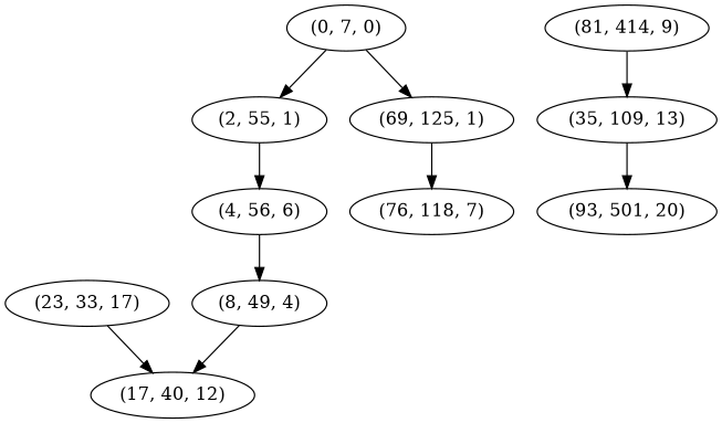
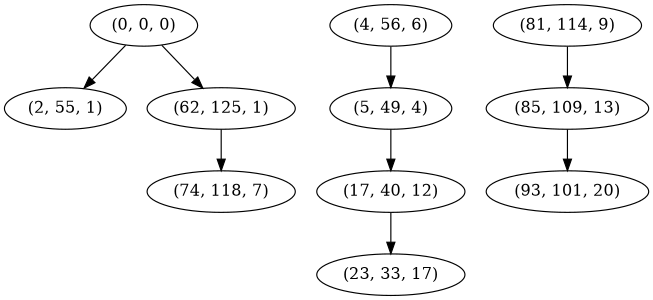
  digraph {
    n1 [label="(2, 55, 1)"]
-   "(0, 0, 0)" [label="(0, 7, 0)"]
-   "(69, 125, 1)"
+   "(0, 0, 0)"
+   "(69, 125, 1)" [label="(62, 125, 1)"]
    n4 [label="(4, 56, 6)"]
-   "(76, 118, 7)"
-   "(8, 49, 4)"
+   "(76, 118, 7)" [label="(74, 118, 7)"]
+   "(8, 49, 4)" [label="(5, 49, 4)"]
    "(17, 40, 12)"
    "(23, 33, 17)"
-   "(81, 114, 9)" [label="(81, 414, 9)"]
-   "(85, 109, 13)" [label="(35, 109, 13)"]
-   "(93, 101, 20)" [label="(93, 501, 20)"]
-   n1 -> n4
+   "(81, 114, 9)"
+   "(85, 109, 13)"
+   "(93, 101, 20)"
    "(0, 0, 0)" -> n1
    "(0, 0, 0)" -> "(69, 125, 1)"
    "(69, 125, 1)" -> "(76, 118, 7)"
    n4 -> "(8, 49, 4)"
    "(8, 49, 4)" -> "(17, 40, 12)"
-   "(23, 33, 17)" -> "(17, 40, 12)"
+   "(17, 40, 12)" -> "(23, 33, 17)"
    "(81, 114, 9)" -> "(85, 109, 13)"
    "(85, 109, 13)" -> "(93, 101, 20)"
  }
